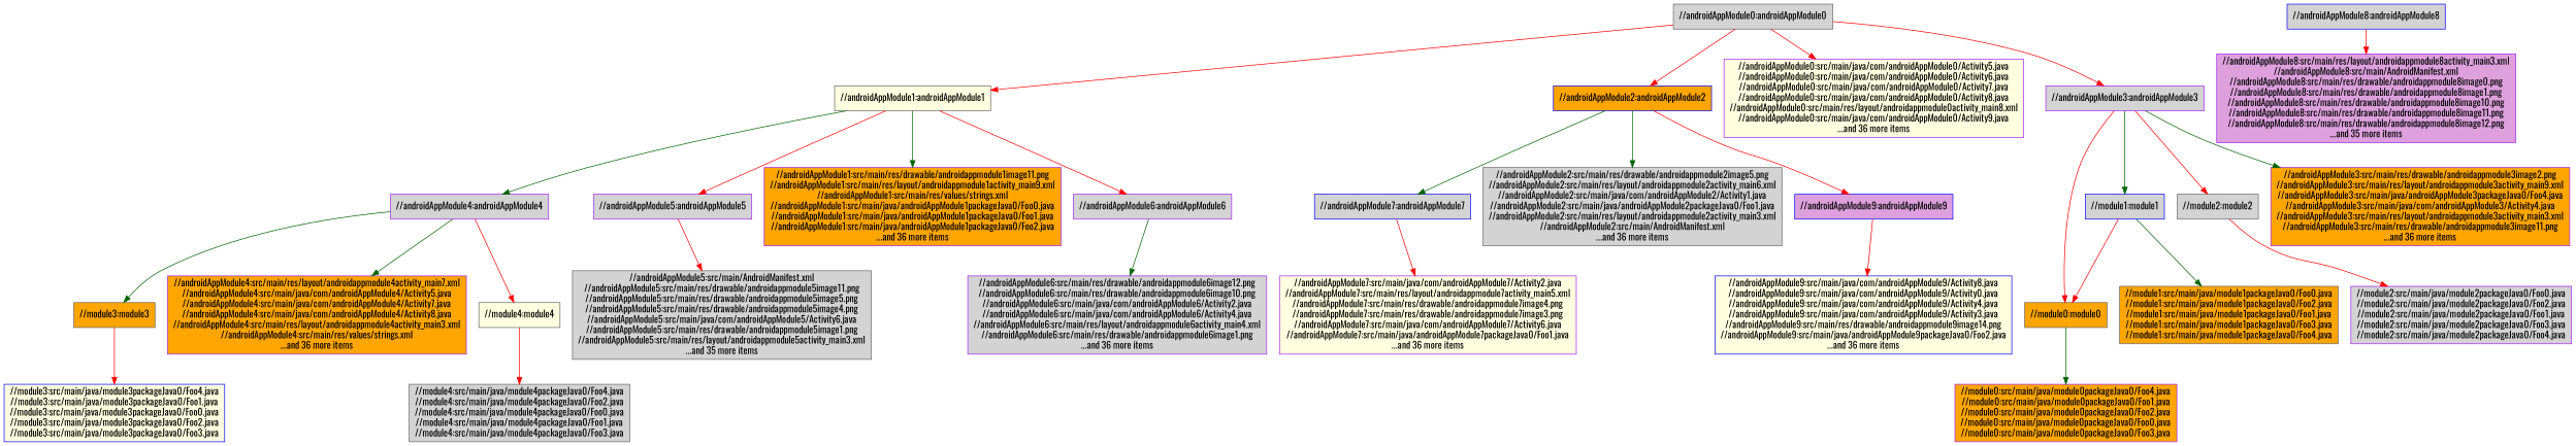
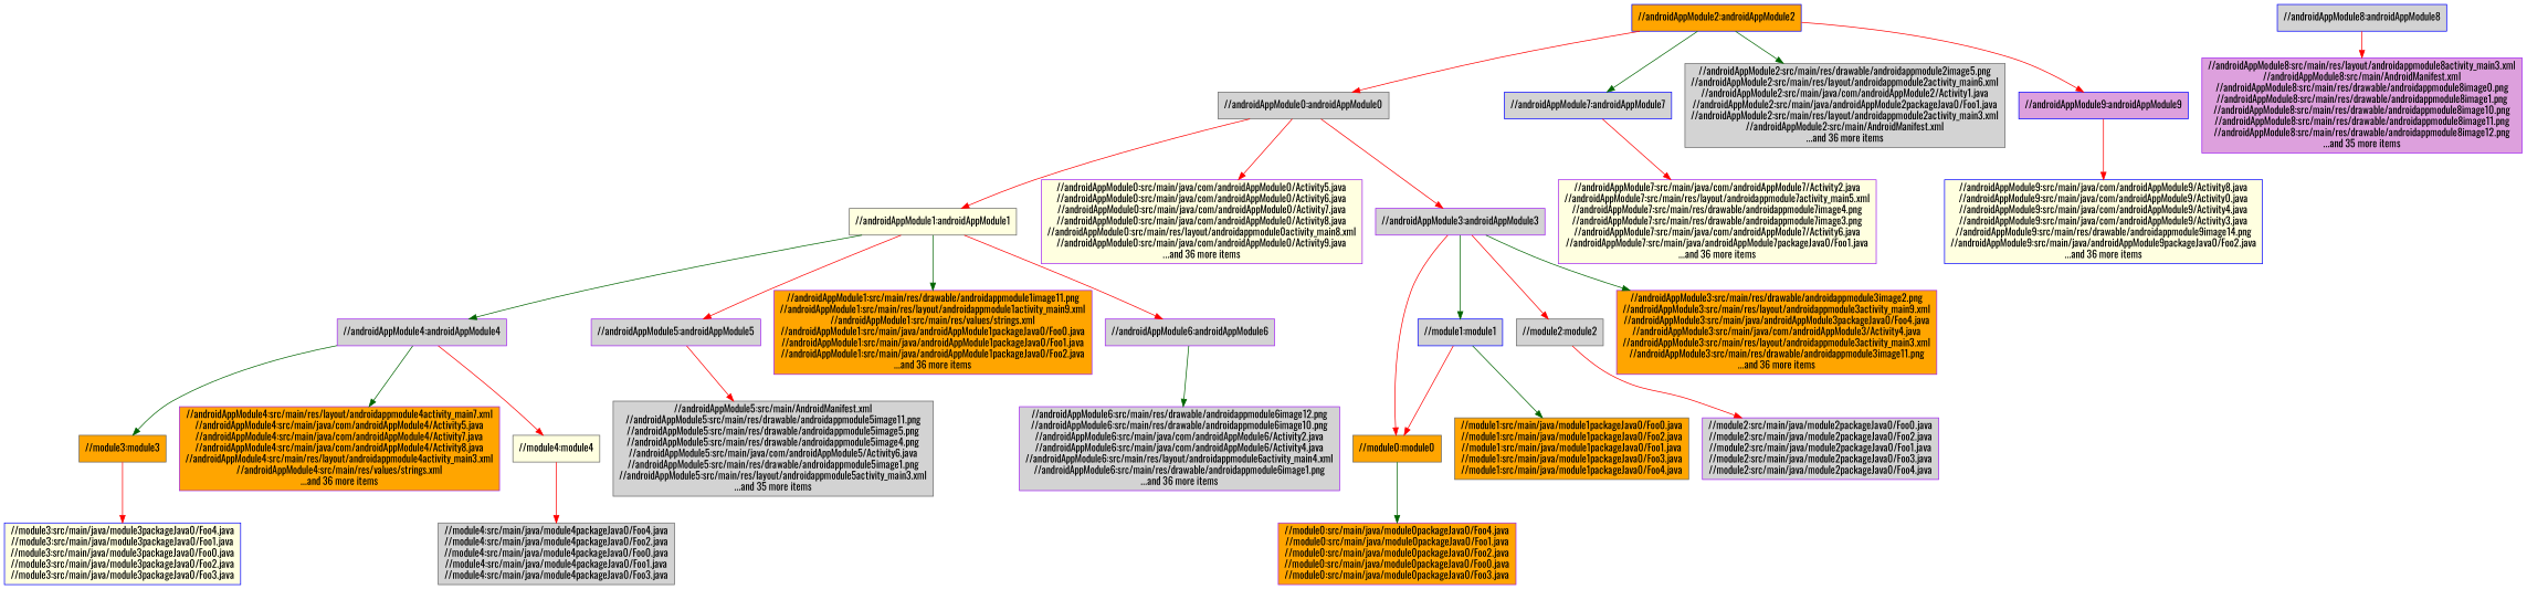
  digraph {
    fontname=Oswald
    node [color=purple fillcolor=lightgrey fontname=Oswald shape=box style=filled]
    edge [color=red fontname=Oswald]
    "//androidAppModule0:androidAppModule0" [color=gray40]
    "//androidAppModule1:androidAppModule1" [color=gray40 fillcolor=lightyellow]
    "//androidAppModule2:androidAppModule2" [color=blue fillcolor=orange]
    "//androidAppModule0:src/main/java/com/androidAppModule0/Activity5.java\n//androidAppModule0:src/main/java/com/androidAppModule0/Activity6.java\n//androidAppModule0:src/main/java/com/androidAppModule0/Activity7.java\n//androidAppModule0:src/main/java/com/androidAppModule0/Activity8.java\n//androidAppModule0:src/main/res/layout/androidappmodule0activity_main8.xml\n//androidAppModule0:src/main/java/com/androidAppModule0/Activity9.java\n...and 36 more items" [fillcolor=lightyellow]
    "//androidAppModule3:androidAppModule3"
    "//androidAppModule4:androidAppModule4"
    "//androidAppModule5:androidAppModule5"
    "//androidAppModule1:src/main/res/drawable/androidappmodule1image11.png\n//androidAppModule1:src/main/res/layout/androidappmodule1activity_main9.xml\n//androidAppModule1:src/main/res/values/strings.xml\n//androidAppModule1:src/main/java/androidAppModule1packageJava0/Foo0.java\n//androidAppModule1:src/main/java/androidAppModule1packageJava0/Foo1.java\n//androidAppModule1:src/main/java/androidAppModule1packageJava0/Foo2.java\n...and 36 more items" [fillcolor=orange]
    "//androidAppModule6:androidAppModule6"
    "//androidAppModule7:androidAppModule7" [color=blue]
    "//androidAppModule2:src/main/res/drawable/androidappmodule2image5.png\n//androidAppModule2:src/main/res/layout/androidappmodule2activity_main6.xml\n//androidAppModule2:src/main/java/com/androidAppModule2/Activity1.java\n//androidAppModule2:src/main/java/androidAppModule2packageJava0/Foo1.java\n//androidAppModule2:src/main/res/layout/androidappmodule2activity_main3.xml\n//androidAppModule2:src/main/AndroidManifest.xml\n...and 36 more items" [color=gray40]
    "//androidAppModule9:androidAppModule9" [color=blue fillcolor=plum]
    "//module0:module0" [color=gray40 fillcolor=orange]
    "//module1:module1" [color=blue]
    "//module2:module2" [color=gray40]
    "//androidAppModule3:src/main/res/drawable/androidappmodule3image2.png\n//androidAppModule3:src/main/res/layout/androidappmodule3activity_main9.xml\n//androidAppModule3:src/main/java/androidAppModule3packageJava0/Foo4.java\n//androidAppModule3:src/main/java/com/androidAppModule3/Activity4.java\n//androidAppModule3:src/main/res/layout/androidappmodule3activity_main3.xml\n//androidAppModule3:src/main/res/drawable/androidappmodule3image11.png\n...and 36 more items" [fillcolor=orange]
    "//module3:module3" [color=gray40 fillcolor=orange]
    "//androidAppModule4:src/main/res/layout/androidappmodule4activity_main7.xml\n//androidAppModule4:src/main/java/com/androidAppModule4/Activity5.java\n//androidAppModule4:src/main/java/com/androidAppModule4/Activity7.java\n//androidAppModule4:src/main/java/com/androidAppModule4/Activity8.java\n//androidAppModule4:src/main/res/layout/androidappmodule4activity_main3.xml\n//androidAppModule4:src/main/res/values/strings.xml\n...and 36 more items" [fillcolor=orange]
    "//module4:module4" [color=gray40 fillcolor=lightyellow]
    "//androidAppModule5:src/main/AndroidManifest.xml\n//androidAppModule5:src/main/res/drawable/androidappmodule5image11.png\n//androidAppModule5:src/main/res/drawable/androidappmodule5image5.png\n//androidAppModule5:src/main/res/drawable/androidappmodule5image4.png\n//androidAppModule5:src/main/java/com/androidAppModule5/Activity6.java\n//androidAppModule5:src/main/res/drawable/androidappmodule5image1.png\n//androidAppModule5:src/main/res/layout/androidappmodule5activity_main3.xml\n...and 35 more items" [color=gray40]
    "//androidAppModule6:src/main/res/drawable/androidappmodule6image12.png\n//androidAppModule6:src/main/res/drawable/androidappmodule6image10.png\n//androidAppModule6:src/main/java/com/androidAppModule6/Activity2.java\n//androidAppModule6:src/main/java/com/androidAppModule6/Activity4.java\n//androidAppModule6:src/main/res/layout/androidappmodule6activity_main4.xml\n//androidAppModule6:src/main/res/drawable/androidappmodule6image1.png\n...and 36 more items"
    "//androidAppModule7:src/main/java/com/androidAppModule7/Activity2.java\n//androidAppModule7:src/main/res/layout/androidappmodule7activity_main5.xml\n//androidAppModule7:src/main/res/drawable/androidappmodule7image4.png\n//androidAppModule7:src/main/res/drawable/androidappmodule7image3.png\n//androidAppModule7:src/main/java/com/androidAppModule7/Activity6.java\n//androidAppModule7:src/main/java/androidAppModule7packageJava0/Foo1.java\n...and 36 more items" [fillcolor=lightyellow]
    "//androidAppModule8:androidAppModule8" [color=blue]
    "//androidAppModule8:src/main/res/layout/androidappmodule8activity_main3.xml\n//androidAppModule8:src/main/AndroidManifest.xml\n//androidAppModule8:src/main/res/drawable/androidappmodule8image0.png\n//androidAppModule8:src/main/res/drawable/androidappmodule8image1.png\n//androidAppModule8:src/main/res/drawable/androidappmodule8image10.png\n//androidAppModule8:src/main/res/drawable/androidappmodule8image11.png\n//androidAppModule8:src/main/res/drawable/androidappmodule8image12.png\n...and 35 more items" [fillcolor=plum]
    "//androidAppModule9:src/main/java/com/androidAppModule9/Activity8.java\n//androidAppModule9:src/main/java/com/androidAppModule9/Activity0.java\n//androidAppModule9:src/main/java/com/androidAppModule9/Activity4.java\n//androidAppModule9:src/main/java/com/androidAppModule9/Activity3.java\n//androidAppModule9:src/main/res/drawable/androidappmodule9image14.png\n//androidAppModule9:src/main/java/androidAppModule9packageJava0/Foo2.java\n...and 36 more items" [color=blue fillcolor=lightyellow]
    "//module0:src/main/java/module0packageJava0/Foo4.java\n//module0:src/main/java/module0packageJava0/Foo1.java\n//module0:src/main/java/module0packageJava0/Foo2.java\n//module0:src/main/java/module0packageJava0/Foo0.java\n//module0:src/main/java/module0packageJava0/Foo3.java" [fillcolor=orange]
    "//module1:src/main/java/module1packageJava0/Foo0.java\n//module1:src/main/java/module1packageJava0/Foo2.java\n//module1:src/main/java/module1packageJava0/Foo1.java\n//module1:src/main/java/module1packageJava0/Foo3.java\n//module1:src/main/java/module1packageJava0/Foo4.java" [color=gray40 fillcolor=orange]
    "//module2:src/main/java/module2packageJava0/Foo0.java\n//module2:src/main/java/module2packageJava0/Foo2.java\n//module2:src/main/java/module2packageJava0/Foo1.java\n//module2:src/main/java/module2packageJava0/Foo3.java\n//module2:src/main/java/module2packageJava0/Foo4.java"
    "//module3:src/main/java/module3packageJava0/Foo4.java\n//module3:src/main/java/module3packageJava0/Foo1.java\n//module3:src/main/java/module3packageJava0/Foo0.java\n//module3:src/main/java/module3packageJava0/Foo2.java\n//module3:src/main/java/module3packageJava0/Foo3.java" [color=blue fillcolor=lightyellow]
    "//module4:src/main/java/module4packageJava0/Foo4.java\n//module4:src/main/java/module4packageJava0/Foo2.java\n//module4:src/main/java/module4packageJava0/Foo0.java\n//module4:src/main/java/module4packageJava0/Foo1.java\n//module4:src/main/java/module4packageJava0/Foo3.java" [color=gray40]
    "//androidAppModule0:androidAppModule0" -> "//androidAppModule1:androidAppModule1"
-   "//androidAppModule0:androidAppModule0" -> "//androidAppModule2:androidAppModule2"
+   "//androidAppModule2:androidAppModule2" -> "//androidAppModule0:androidAppModule0"
    "//androidAppModule0:androidAppModule0" -> "//androidAppModule0:src/main/java/com/androidAppModule0/Activity5.java\n//androidAppModule0:src/main/java/com/androidAppModule0/Activity6.java\n//androidAppModule0:src/main/java/com/androidAppModule0/Activity7.java\n//androidAppModule0:src/main/java/com/androidAppModule0/Activity8.java\n//androidAppModule0:src/main/res/layout/androidappmodule0activity_main8.xml\n//androidAppModule0:src/main/java/com/androidAppModule0/Activity9.java\n...and 36 more items"
    "//androidAppModule0:androidAppModule0" -> "//androidAppModule3:androidAppModule3"
    "//androidAppModule1:androidAppModule1" -> "//androidAppModule4:androidAppModule4" [color=darkgreen]
    "//androidAppModule1:androidAppModule1" -> "//androidAppModule5:androidAppModule5"
    "//androidAppModule1:androidAppModule1" -> "//androidAppModule1:src/main/res/drawable/androidappmodule1image11.png\n//androidAppModule1:src/main/res/layout/androidappmodule1activity_main9.xml\n//androidAppModule1:src/main/res/values/strings.xml\n//androidAppModule1:src/main/java/androidAppModule1packageJava0/Foo0.java\n//androidAppModule1:src/main/java/androidAppModule1packageJava0/Foo1.java\n//androidAppModule1:src/main/java/androidAppModule1packageJava0/Foo2.java\n...and 36 more items" [color=darkgreen]
    "//androidAppModule1:androidAppModule1" -> "//androidAppModule6:androidAppModule6"
    "//androidAppModule2:androidAppModule2" -> "//androidAppModule7:androidAppModule7" [color=darkgreen]
    "//androidAppModule2:androidAppModule2" -> "//androidAppModule2:src/main/res/drawable/androidappmodule2image5.png\n//androidAppModule2:src/main/res/layout/androidappmodule2activity_main6.xml\n//androidAppModule2:src/main/java/com/androidAppModule2/Activity1.java\n//androidAppModule2:src/main/java/androidAppModule2packageJava0/Foo1.java\n//androidAppModule2:src/main/res/layout/androidappmodule2activity_main3.xml\n//androidAppModule2:src/main/AndroidManifest.xml\n...and 36 more items" [color=darkgreen]
    "//androidAppModule2:androidAppModule2" -> "//androidAppModule9:androidAppModule9"
    "//androidAppModule3:androidAppModule3" -> "//module0:module0"
    "//androidAppModule3:androidAppModule3" -> "//module1:module1" [color=darkgreen]
    "//androidAppModule3:androidAppModule3" -> "//module2:module2"
    "//androidAppModule3:androidAppModule3" -> "//androidAppModule3:src/main/res/drawable/androidappmodule3image2.png\n//androidAppModule3:src/main/res/layout/androidappmodule3activity_main9.xml\n//androidAppModule3:src/main/java/androidAppModule3packageJava0/Foo4.java\n//androidAppModule3:src/main/java/com/androidAppModule3/Activity4.java\n//androidAppModule3:src/main/res/layout/androidappmodule3activity_main3.xml\n//androidAppModule3:src/main/res/drawable/androidappmodule3image11.png\n...and 36 more items" [color=darkgreen]
    "//androidAppModule4:androidAppModule4" -> "//module3:module3" [color=darkgreen]
    "//androidAppModule4:androidAppModule4" -> "//androidAppModule4:src/main/res/layout/androidappmodule4activity_main7.xml\n//androidAppModule4:src/main/java/com/androidAppModule4/Activity5.java\n//androidAppModule4:src/main/java/com/androidAppModule4/Activity7.java\n//androidAppModule4:src/main/java/com/androidAppModule4/Activity8.java\n//androidAppModule4:src/main/res/layout/androidappmodule4activity_main3.xml\n//androidAppModule4:src/main/res/values/strings.xml\n...and 36 more items" [color=darkgreen]
    "//androidAppModule4:androidAppModule4" -> "//module4:module4"
    "//androidAppModule5:androidAppModule5" -> "//androidAppModule5:src/main/AndroidManifest.xml\n//androidAppModule5:src/main/res/drawable/androidappmodule5image11.png\n//androidAppModule5:src/main/res/drawable/androidappmodule5image5.png\n//androidAppModule5:src/main/res/drawable/androidappmodule5image4.png\n//androidAppModule5:src/main/java/com/androidAppModule5/Activity6.java\n//androidAppModule5:src/main/res/drawable/androidappmodule5image1.png\n//androidAppModule5:src/main/res/layout/androidappmodule5activity_main3.xml\n...and 35 more items"
    "//androidAppModule6:androidAppModule6" -> "//androidAppModule6:src/main/res/drawable/androidappmodule6image12.png\n//androidAppModule6:src/main/res/drawable/androidappmodule6image10.png\n//androidAppModule6:src/main/java/com/androidAppModule6/Activity2.java\n//androidAppModule6:src/main/java/com/androidAppModule6/Activity4.java\n//androidAppModule6:src/main/res/layout/androidappmodule6activity_main4.xml\n//androidAppModule6:src/main/res/drawable/androidappmodule6image1.png\n...and 36 more items" [color=darkgreen]
    "//androidAppModule7:androidAppModule7" -> "//androidAppModule7:src/main/java/com/androidAppModule7/Activity2.java\n//androidAppModule7:src/main/res/layout/androidappmodule7activity_main5.xml\n//androidAppModule7:src/main/res/drawable/androidappmodule7image4.png\n//androidAppModule7:src/main/res/drawable/androidappmodule7image3.png\n//androidAppModule7:src/main/java/com/androidAppModule7/Activity6.java\n//androidAppModule7:src/main/java/androidAppModule7packageJava0/Foo1.java\n...and 36 more items"
    "//androidAppModule9:androidAppModule9" -> "//androidAppModule9:src/main/java/com/androidAppModule9/Activity8.java\n//androidAppModule9:src/main/java/com/androidAppModule9/Activity0.java\n//androidAppModule9:src/main/java/com/androidAppModule9/Activity4.java\n//androidAppModule9:src/main/java/com/androidAppModule9/Activity3.java\n//androidAppModule9:src/main/res/drawable/androidappmodule9image14.png\n//androidAppModule9:src/main/java/androidAppModule9packageJava0/Foo2.java\n...and 36 more items"
    "//module0:module0" -> "//module0:src/main/java/module0packageJava0/Foo4.java\n//module0:src/main/java/module0packageJava0/Foo1.java\n//module0:src/main/java/module0packageJava0/Foo2.java\n//module0:src/main/java/module0packageJava0/Foo0.java\n//module0:src/main/java/module0packageJava0/Foo3.java" [color=darkgreen]
    "//module1:module1" -> "//module0:module0"
    "//module1:module1" -> "//module1:src/main/java/module1packageJava0/Foo0.java\n//module1:src/main/java/module1packageJava0/Foo2.java\n//module1:src/main/java/module1packageJava0/Foo1.java\n//module1:src/main/java/module1packageJava0/Foo3.java\n//module1:src/main/java/module1packageJava0/Foo4.java" [color=darkgreen]
    "//module2:module2" -> "//module2:src/main/java/module2packageJava0/Foo0.java\n//module2:src/main/java/module2packageJava0/Foo2.java\n//module2:src/main/java/module2packageJava0/Foo1.java\n//module2:src/main/java/module2packageJava0/Foo3.java\n//module2:src/main/java/module2packageJava0/Foo4.java"
    "//module3:module3" -> "//module3:src/main/java/module3packageJava0/Foo4.java\n//module3:src/main/java/module3packageJava0/Foo1.java\n//module3:src/main/java/module3packageJava0/Foo0.java\n//module3:src/main/java/module3packageJava0/Foo2.java\n//module3:src/main/java/module3packageJava0/Foo3.java"
    "//module4:module4" -> "//module4:src/main/java/module4packageJava0/Foo4.java\n//module4:src/main/java/module4packageJava0/Foo2.java\n//module4:src/main/java/module4packageJava0/Foo0.java\n//module4:src/main/java/module4packageJava0/Foo1.java\n//module4:src/main/java/module4packageJava0/Foo3.java"
    "//androidAppModule8:androidAppModule8" -> "//androidAppModule8:src/main/res/layout/androidappmodule8activity_main3.xml\n//androidAppModule8:src/main/AndroidManifest.xml\n//androidAppModule8:src/main/res/drawable/androidappmodule8image0.png\n//androidAppModule8:src/main/res/drawable/androidappmodule8image1.png\n//androidAppModule8:src/main/res/drawable/androidappmodule8image10.png\n//androidAppModule8:src/main/res/drawable/androidappmodule8image11.png\n//androidAppModule8:src/main/res/drawable/androidappmodule8image12.png\n...and 35 more items"
  }
